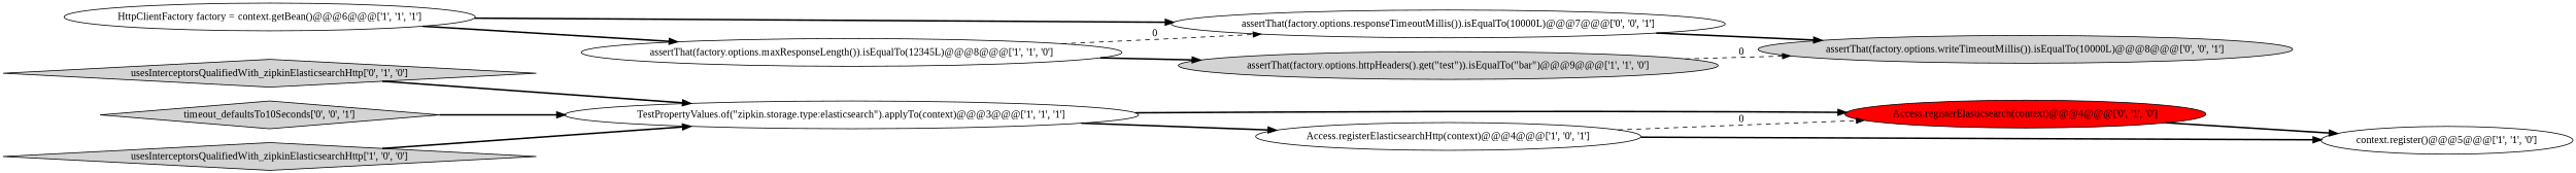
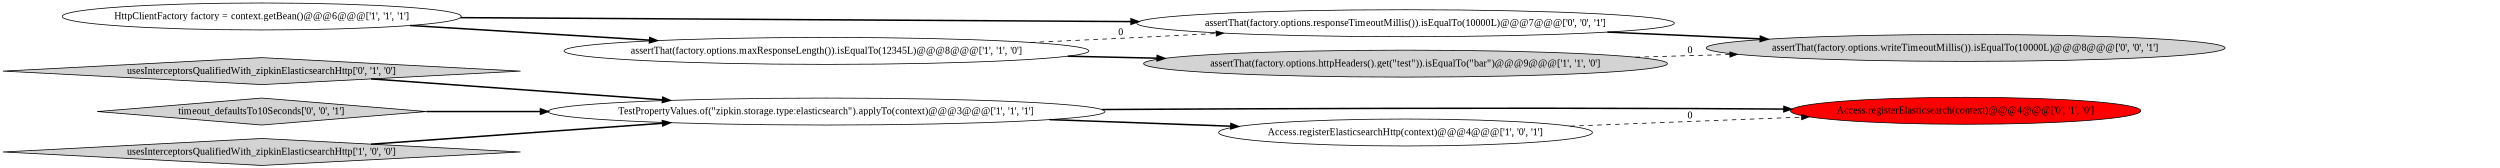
  digraph {
    fontname="Liberation Serif"
    rankdir=LR
    node [fillcolor=white fontname="Liberation Serif" shape=ellipse style=filled]
    edge [fontname="Liberation Serif" style=bold]
-   n1 [label="context.register()@@@5@@@['1', '1', '0']"]
    n2 [fillcolor=lightgray label="usesInterceptorsQualifiedWith_zipkinElasticsearchHttp['0', '1', '0']" shape=diamond]
    n3 [label="TestPropertyValues.of(\"zipkin.storage.type:elasticsearch\").applyTo(context)@@@3@@@['1', '1', '1']"]
    n4 [fillcolor=red label="Access.registerElasticsearch(context)@@@4@@@['0', '1', '0']"]
    n5 [label="Access.registerElasticsearchHttp(context)@@@4@@@['1', '0', '1']"]
    n6 [fillcolor=lightgray label="timeout_defaultsTo10Seconds['0', '0', '1']" shape=diamond]
    n7 [fillcolor=lightgray label="assertThat(factory.options.httpHeaders().get(\"test\")).isEqualTo(\"bar\")@@@9@@@['1', '1', '0']"]
    n8 [fillcolor=lightgray label="assertThat(factory.options.writeTimeoutMillis()).isEqualTo(10000L)@@@8@@@['0', '0', '1']"]
    n9 [fillcolor=lightgray label="usesInterceptorsQualifiedWith_zipkinElasticsearchHttp['1', '0', '0']" shape=diamond]
    n10 [label="HttpClientFactory factory = context.getBean()@@@6@@@['1', '1', '1']"]
    n11 [label="assertThat(factory.options.responseTimeoutMillis()).isEqualTo(10000L)@@@7@@@['0', '0', '1']"]
    n12 [label="assertThat(factory.options.maxResponseLength()).isEqualTo(12345L)@@@8@@@['1', '1', '0']"]
    n2 -> n3
    n3 -> n4
    n3 -> n5
-   n4 -> n1
-   n5 -> n1
    n5 -> n4 [label=0 style=dashed]
    n6 -> n3
    n7 -> n8 [label=0 style=dashed]
    n9 -> n3
    n10 -> n11
    n10 -> n12
    n11 -> n8
    n12 -> n7
    n12 -> n11 [label=0 style=dashed]
  }
